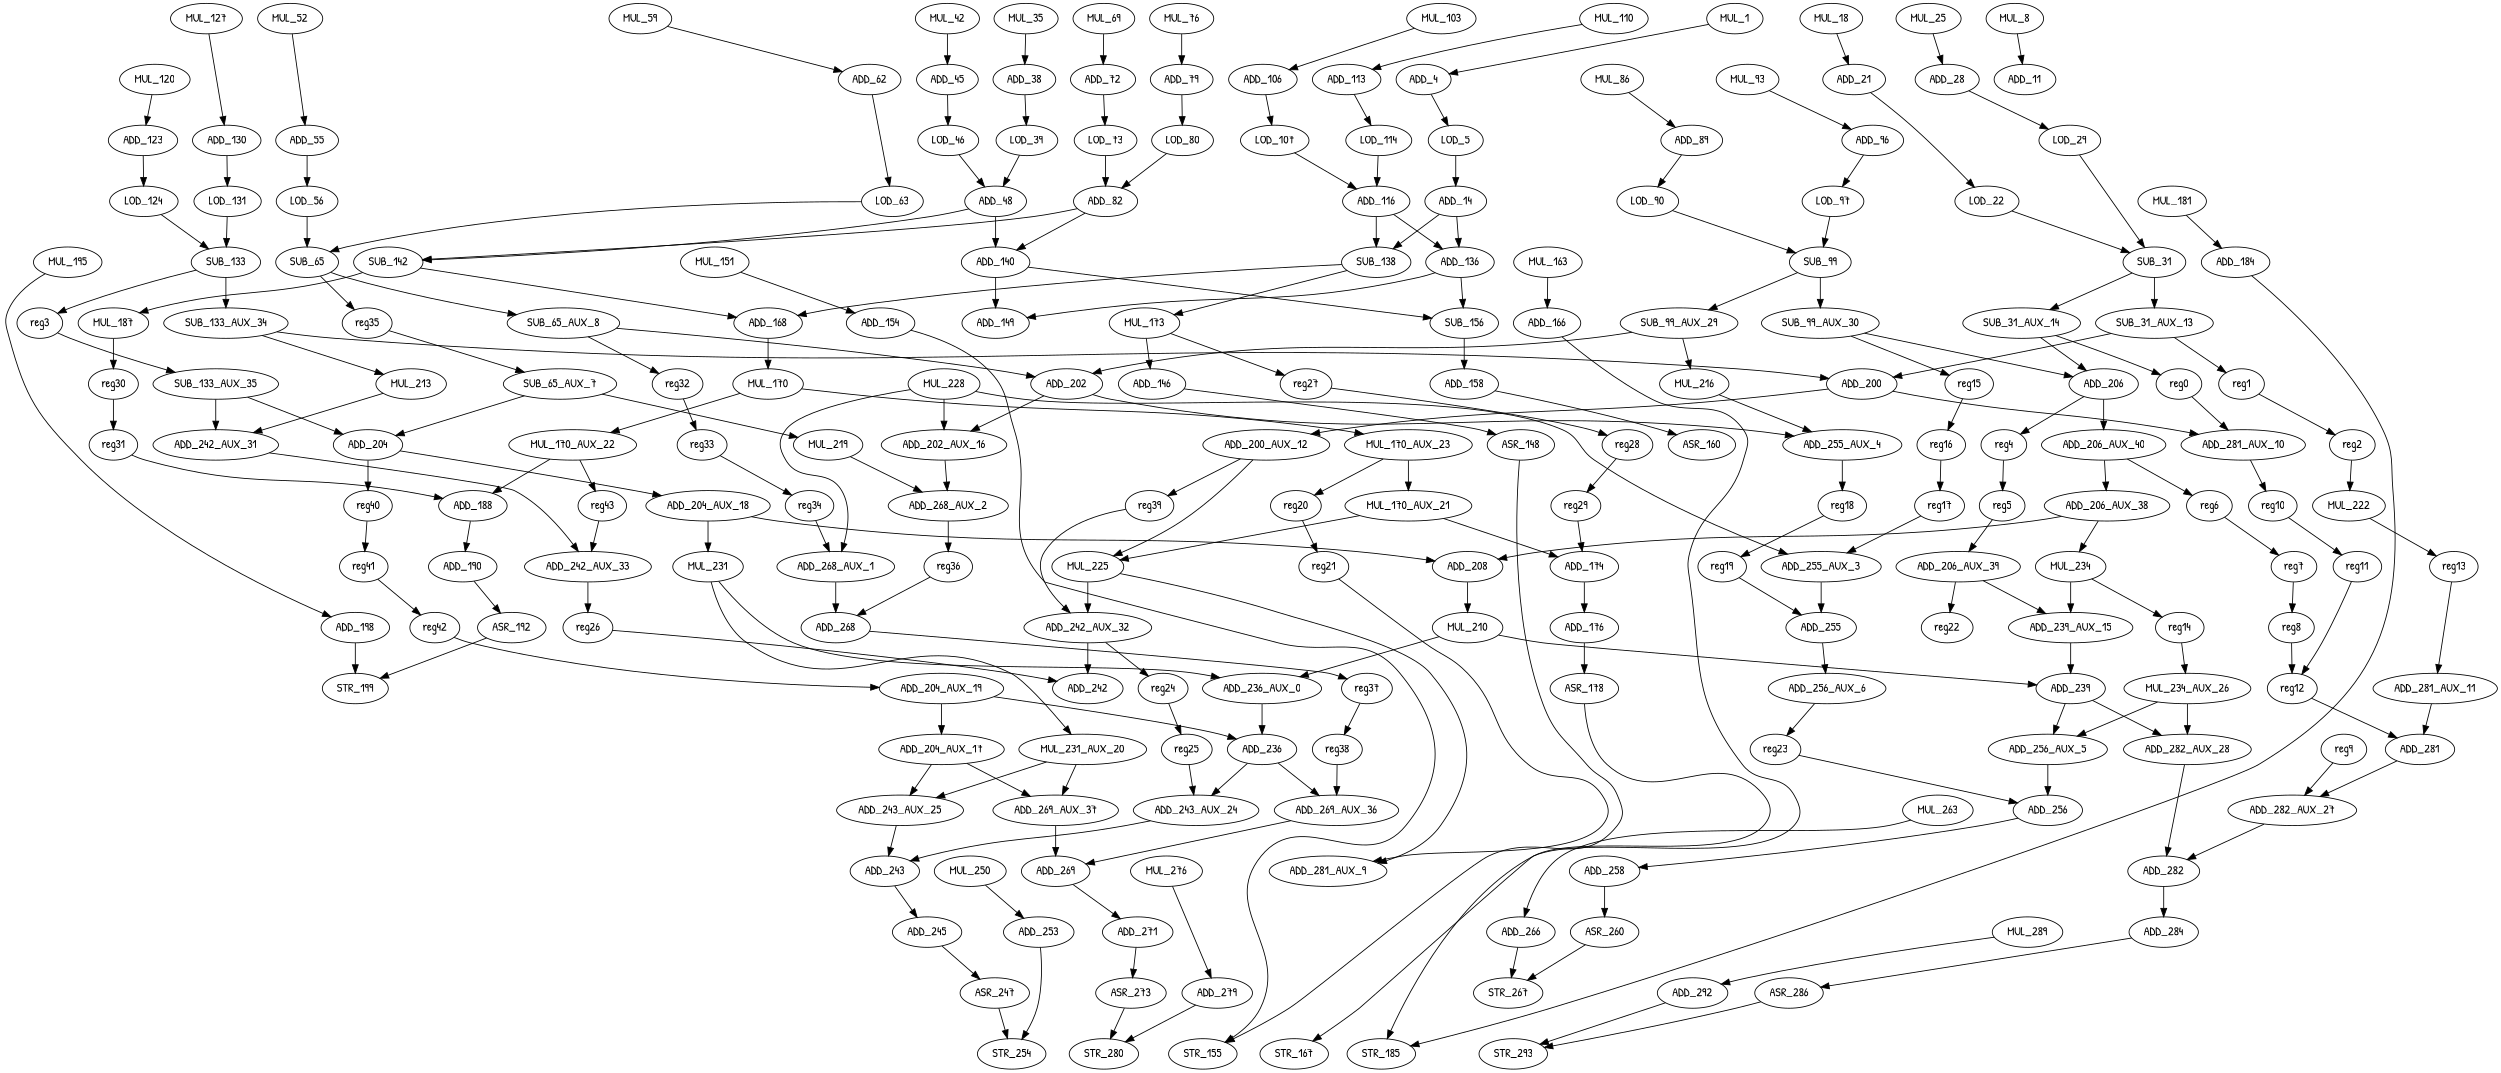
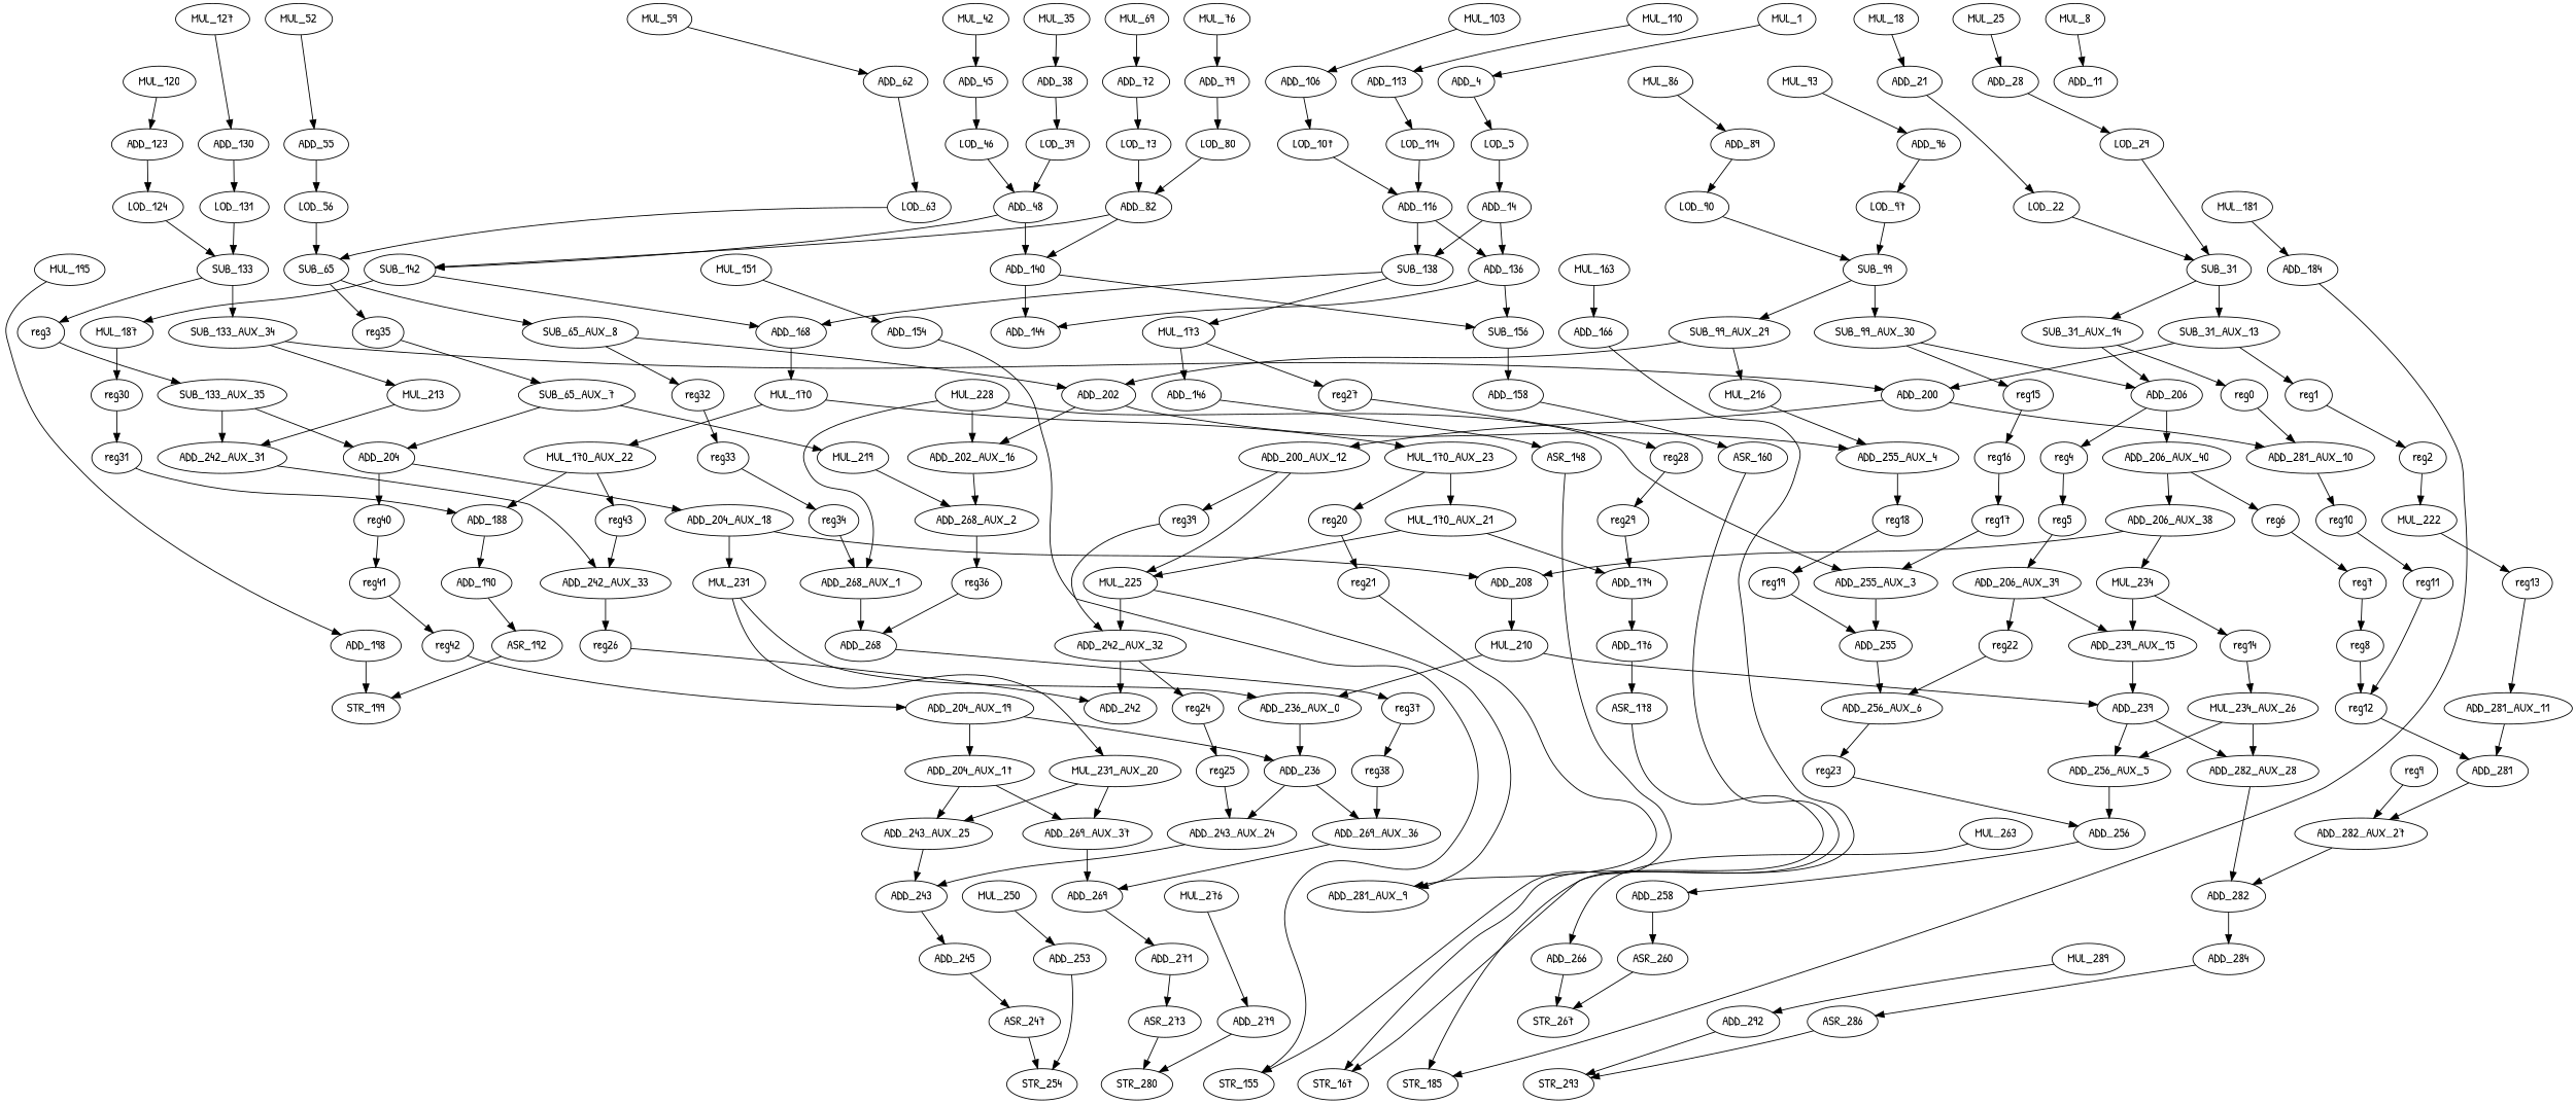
  digraph {
    fontname="Patrick Hand"
    node [fontname="Patrick Hand"]
    edge [fontname="Patrick Hand" weight=0]
    ADD_190
    ASR_192
    STR_199
    SUB_138
    MUL_173
    ADD_168
    reg27
    ADD_146
    MUL_170
    reg28
    MUL_170_AUX_23
    MUL_170_AUX_22
    MUL_228
    ADD_255_AUX_3
    ADD_268_AUX_1
    ADD_202_AUX_16
    ADD_255
    ADD_268
    ADD_256_AUX_6
    reg37
    ADD_239_AUX_15
    ADD_239
    ADD_256_AUX_5
    ADD_282_AUX_28
    ADD_256
    ADD_282
    ADD_271
    ASR_273
    STR_280
    LOD_131
    SUB_133
    SUB_133_AUX_34
    reg3
    MUL_213
    ADD_200
    SUB_133_AUX_35
    ADD_279
    ADD_255_AUX_4
    reg18
    reg19
    ADD_258
    ADD_284
    ADD_14
    ADD_136
    SUB_156
-   ADD_144 [label=ADD_149]
+   ADD_144
    ASR_286
    STR_293
    ADD_242_AUX_31
    ADD_281_AUX_10
    ADD_200_AUX_12
    ADD_242_AUX_33
    reg10
    MUL_225
    reg39
    ADD_206
    ADD_206_AUX_40
    reg4
    ADD_206_AUX_38
    reg6
    reg5
    ADD_208
    MUL_234
    reg7
    ADD_206_AUX_39
    ADD_292
    MUL_187
    reg30
    reg31
    ADD_188
    MUL_69
    ADD_72
    LOD_73
    ADD_82
    ADD_253
    STR_254
    ADD_158
    ASR_160
    STR_167
    ADD_106
    LOD_107
    ADD_116
    MUL_263
    ADD_266
    STR_267
    ADD_204_AUX_18
    MUL_231
    MUL_210
    ADD_236_AUX_0
    MUL_231_AUX_20
    ADD_236
    ADD_243_AUX_25
    ADD_269_AUX_37
    ADD_204
    reg40
    reg26
    reg41
    SUB_31_AUX_13
    reg1
    reg2
    MUL_222
    LOD_63
    SUB_65
    SUB_65_AUX_8
    reg35
    ADD_202
    reg32
    SUB_65_AUX_7
    ADD_242_AUX_32
    ADD_281_AUX_9
    ADD_242
    reg24
    ADD_281_AUX_11
    ADD_281
    ADD_28
    LOD_29
    SUB_31
    SUB_31_AUX_14
    ADD_268_AUX_2
    reg36
    ASR_148
    STR_155
    SUB_99
    SUB_99_AUX_29
    SUB_99_AUX_30
    MUL_216
    reg15
    reg16
    MUL_25
    ASR_260
    reg13
    reg38
    ADD_269_AUX_36
    reg14
    MUL_234_AUX_26
    reg11
    reg12
    ADD_282_AUX_27
    MUL_93
    ADD_96
    LOD_97
    reg8
    reg25
    ADD_243_AUX_24
    ADD_243
    ADD_245
    ASR_247
    reg42
    MUL_18
    ADD_21
    LOD_22
    MUL_120
    ADD_123
    LOD_124
    ADD_62
    MUL_276
    MUL_219
    LOD_46
    ADD_48
    SUB_142
    ADD_140
    reg17
    reg23
    MUL_163
    ADD_166
    ADD_269
    MUL_110
    ADD_113
    LOD_114
    MUL_86
    ADD_89
    LOD_90
    ADD_198
    ADD_184
    STR_185
    ADD_204_AUX_19
    ADD_204_AUX_17
    MUL_195
    ADD_174
    ADD_176
    ASR_178
    MUL_151
    ADD_154
    reg22
    MUL_170_AUX_21
    reg20
    reg43
    reg21
    MUL_127
    ADD_130
    LOD_80
    MUL_42
    ADD_45
    reg0
    ADD_4
    LOD_5
    LOD_39
    MUL_52
    ADD_55
    LOD_56
    MUL_289
    reg33
    reg34
    MUL_59
    MUL_76
    ADD_79
    MUL_250
    MUL_8
    ADD_11
    ADD_38
    reg29
    MUL_35
    MUL_181
    MUL_1
    MUL_103
    reg9
    ADD_190 -> ASR_192
    ASR_192 -> STR_199
    SUB_138 -> MUL_173
    SUB_138 -> ADD_168
    MUL_173 -> reg27
    MUL_173 -> ADD_146
    ADD_168 -> MUL_170 [weight=2]
    reg27 -> reg28
    ADD_146 -> ASR_148
    MUL_170 -> MUL_170_AUX_23
    MUL_170 -> MUL_170_AUX_22
    reg28 -> reg29
    MUL_170_AUX_23 -> MUL_170_AUX_21 [weight=2]
    MUL_170_AUX_23 -> reg20
    MUL_170_AUX_22 -> ADD_188
    MUL_170_AUX_22 -> reg43
    MUL_228 -> ADD_255_AUX_3
    MUL_228 -> ADD_268_AUX_1
    MUL_228 -> ADD_202_AUX_16 [weight=2]
    ADD_255_AUX_3 -> ADD_255 [weight=5]
    ADD_268_AUX_1 -> ADD_268 [weight=2]
    ADD_202_AUX_16 -> ADD_268_AUX_2
    ADD_255 -> ADD_256_AUX_6
    ADD_268 -> reg37
    ADD_256_AUX_6 -> reg23
    reg37 -> reg38
    ADD_239_AUX_15 -> ADD_239 [weight=4]
    ADD_239 -> ADD_256_AUX_5
    ADD_239 -> ADD_282_AUX_28
    ADD_256_AUX_5 -> ADD_256 [weight=1]
    ADD_282_AUX_28 -> ADD_282
    ADD_256 -> ADD_258
    ADD_282 -> ADD_284 [weight=2]
    ADD_271 -> ASR_273
    ASR_273 -> STR_280
    LOD_131 -> SUB_133
    SUB_133 -> SUB_133_AUX_34 [weight=4]
    SUB_133 -> reg3
    SUB_133_AUX_34 -> MUL_213
    SUB_133_AUX_34 -> ADD_200
    reg3 -> SUB_133_AUX_35
    MUL_213 -> ADD_242_AUX_31
    ADD_200 -> ADD_281_AUX_10 [weight=3]
    ADD_200 -> ADD_200_AUX_12 [weight=3]
    SUB_133_AUX_35 -> ADD_242_AUX_31 [weight=4]
    SUB_133_AUX_35 -> ADD_204
    ADD_279 -> STR_280
    ADD_255_AUX_4 -> reg18 [weight=7]
    reg18 -> reg19
    reg19 -> ADD_255
    ADD_258 -> ASR_260 [weight=1]
    ADD_284 -> ASR_286
    ADD_14 -> SUB_138 [weight=1]
    ADD_14 -> ADD_136
    ADD_136 -> SUB_156
    ADD_136 -> ADD_144
    SUB_156 -> ADD_158 [weight=4]
    ASR_286 -> STR_293
    ADD_242_AUX_31 -> ADD_242_AUX_33
    ADD_281_AUX_10 -> reg10
    ADD_200_AUX_12 -> MUL_225
    ADD_200_AUX_12 -> reg39
    ADD_242_AUX_33 -> reg26 [weight=5]
    reg10 -> reg11
    MUL_225 -> ADD_242_AUX_32 [weight=1]
    MUL_225 -> ADD_281_AUX_9
    reg39 -> ADD_242_AUX_32
    ADD_206 -> ADD_206_AUX_40 [weight=1]
    ADD_206 -> reg4
    ADD_206_AUX_40 -> ADD_206_AUX_38
    ADD_206_AUX_40 -> reg6
    reg4 -> reg5
    ADD_206_AUX_38 -> ADD_208
    ADD_206_AUX_38 -> MUL_234
    reg6 -> reg7
    reg5 -> ADD_206_AUX_39
    ADD_208 -> MUL_210 [weight=4]
    MUL_234 -> ADD_239_AUX_15 [weight=3]
    MUL_234 -> reg14
    reg7 -> reg8
    ADD_206_AUX_39 -> ADD_239_AUX_15
    ADD_206_AUX_39 -> reg22
    ADD_292 -> STR_293
    MUL_187 -> reg30 [weight=1]
    reg30 -> reg31
    reg31 -> ADD_188
    ADD_188 -> ADD_190
    MUL_69 -> ADD_72
    ADD_72 -> LOD_73
    LOD_73 -> ADD_82 [weight=2]
    ADD_82 -> SUB_142
    ADD_82 -> ADD_140
    ADD_253 -> STR_254
    ADD_158 -> ASR_160
+   ASR_160 -> STR_167
    ADD_106 -> LOD_107
    LOD_107 -> ADD_116
    ADD_116 -> SUB_138 [weight=2]
    ADD_116 -> ADD_136 [weight=1]
    MUL_263 -> ADD_266
    ADD_266 -> STR_267
    ADD_204_AUX_18 -> ADD_208
    ADD_204_AUX_18 -> MUL_231 [weight=3]
    MUL_231 -> ADD_236_AUX_0
    MUL_231 -> MUL_231_AUX_20
    MUL_210 -> ADD_239 [weight=1]
    MUL_210 -> ADD_236_AUX_0
    ADD_236_AUX_0 -> ADD_236 [weight=1]
    MUL_231_AUX_20 -> ADD_243_AUX_25
    MUL_231_AUX_20 -> ADD_269_AUX_37
    ADD_236 -> ADD_269_AUX_36
    ADD_236 -> ADD_243_AUX_24
    ADD_243_AUX_25 -> ADD_243
    ADD_269_AUX_37 -> ADD_269 [weight=3]
    ADD_204 -> ADD_204_AUX_18
    ADD_204 -> reg40 [weight=6]
    reg40 -> reg41
    reg26 -> ADD_242
    reg41 -> reg42
    SUB_31_AUX_13 -> ADD_200
    SUB_31_AUX_13 -> reg1
    reg1 -> reg2
    reg2 -> MUL_222
    MUL_222 -> reg13
    LOD_63 -> SUB_65
    SUB_65 -> SUB_65_AUX_8
    SUB_65 -> reg35
    SUB_65_AUX_8 -> ADD_202
    SUB_65_AUX_8 -> reg32
    reg35 -> SUB_65_AUX_7
    ADD_202 -> ADD_202_AUX_16
    ADD_202 -> ADD_255_AUX_4
    reg32 -> reg33
    SUB_65_AUX_7 -> ADD_204
    SUB_65_AUX_7 -> MUL_219
    ADD_242_AUX_32 -> ADD_242 [weight=6]
    ADD_242_AUX_32 -> reg24
    reg24 -> reg25
    ADD_281_AUX_11 -> ADD_281
    ADD_281 -> ADD_282_AUX_27
    ADD_28 -> LOD_29
    LOD_29 -> SUB_31
    SUB_31 -> SUB_31_AUX_13 [weight=3]
    SUB_31 -> SUB_31_AUX_14 [weight=1]
    SUB_31_AUX_14 -> ADD_206
    SUB_31_AUX_14 -> reg0
    ADD_268_AUX_2 -> reg36 [weight=5]
    reg36 -> ADD_268
    ASR_148 -> STR_155
    SUB_99 -> SUB_99_AUX_29
    SUB_99 -> SUB_99_AUX_30 [weight=5]
    SUB_99_AUX_29 -> ADD_202
    SUB_99_AUX_29 -> MUL_216
    SUB_99_AUX_30 -> ADD_206
    SUB_99_AUX_30 -> reg15
    MUL_216 -> ADD_255_AUX_4
    reg15 -> reg16
    reg16 -> reg17
    MUL_25 -> ADD_28
    ASR_260 -> STR_267
    reg13 -> ADD_281_AUX_11
    reg38 -> ADD_269_AUX_36
    ADD_269_AUX_36 -> ADD_269 [weight=1]
    reg14 -> MUL_234_AUX_26
    MUL_234_AUX_26 -> ADD_256_AUX_5
    MUL_234_AUX_26 -> ADD_282_AUX_28 [weight=2]
    reg11 -> reg12
    reg12 -> ADD_281
    ADD_282_AUX_27 -> ADD_282
    MUL_93 -> ADD_96
    ADD_96 -> LOD_97
    LOD_97 -> SUB_99
    reg8 -> reg12
    reg25 -> ADD_243_AUX_24
    ADD_243_AUX_24 -> ADD_243
    ADD_243 -> ADD_245
    ADD_245 -> ASR_247
    ASR_247 -> STR_254
    reg42 -> ADD_204_AUX_19
    MUL_18 -> ADD_21
    ADD_21 -> LOD_22
    LOD_22 -> SUB_31
    MUL_120 -> ADD_123
    ADD_123 -> LOD_124
    LOD_124 -> SUB_133
    ADD_62 -> LOD_63
    MUL_276 -> ADD_279
    MUL_219 -> ADD_268_AUX_2
    LOD_46 -> ADD_48
    ADD_48 -> SUB_142
    ADD_48 -> ADD_140 [weight=1]
    SUB_142 -> ADD_168
    SUB_142 -> MUL_187 [weight=3]
    ADD_140 -> SUB_156
    ADD_140 -> ADD_144 [weight=2]
    reg17 -> ADD_255_AUX_3
    reg23 -> ADD_256
    MUL_163 -> ADD_166
    ADD_166 -> STR_167
    ADD_269 -> ADD_271
    MUL_110 -> ADD_113
    ADD_113 -> LOD_114
    LOD_114 -> ADD_116
    MUL_86 -> ADD_89
    ADD_89 -> LOD_90
    LOD_90 -> SUB_99
    ADD_198 -> STR_199 [weight=4]
    ADD_184 -> STR_185
    ADD_204_AUX_19 -> ADD_236 [weight=1]
    ADD_204_AUX_19 -> ADD_204_AUX_17 [weight=1]
    ADD_204_AUX_17 -> ADD_243_AUX_25
    ADD_204_AUX_17 -> ADD_269_AUX_37
    MUL_195 -> ADD_198
    ADD_174 -> ADD_176 [weight=1]
    ADD_176 -> ASR_178
    ASR_178 -> STR_185
    MUL_151 -> ADD_154
    ADD_154 -> STR_155
+   reg22 -> ADD_256_AUX_6
    MUL_170_AUX_21 -> MUL_225
    MUL_170_AUX_21 -> ADD_174
    reg20 -> reg21
    reg43 -> ADD_242_AUX_33
    reg21 -> ADD_281_AUX_9
    MUL_127 -> ADD_130
    ADD_130 -> LOD_131
    LOD_80 -> ADD_82 [weight=1]
    MUL_42 -> ADD_45
    ADD_45 -> LOD_46
    reg0 -> ADD_281_AUX_10
    ADD_4 -> LOD_5
    LOD_5 -> ADD_14 [weight=2]
    LOD_39 -> ADD_48
    MUL_52 -> ADD_55
    ADD_55 -> LOD_56 [weight=1]
    LOD_56 -> SUB_65 [weight=1]
    MUL_289 -> ADD_292
    reg33 -> reg34
    reg34 -> ADD_268_AUX_1
    MUL_59 -> ADD_62
    MUL_76 -> ADD_79 [weight=5]
    ADD_79 -> LOD_80
    MUL_250 -> ADD_253
    MUL_8 -> ADD_11
    ADD_38 -> LOD_39
    reg29 -> ADD_174
    MUL_35 -> ADD_38
    MUL_181 -> ADD_184
    MUL_1 -> ADD_4
    MUL_103 -> ADD_106
    reg9 -> ADD_282_AUX_27
  }
